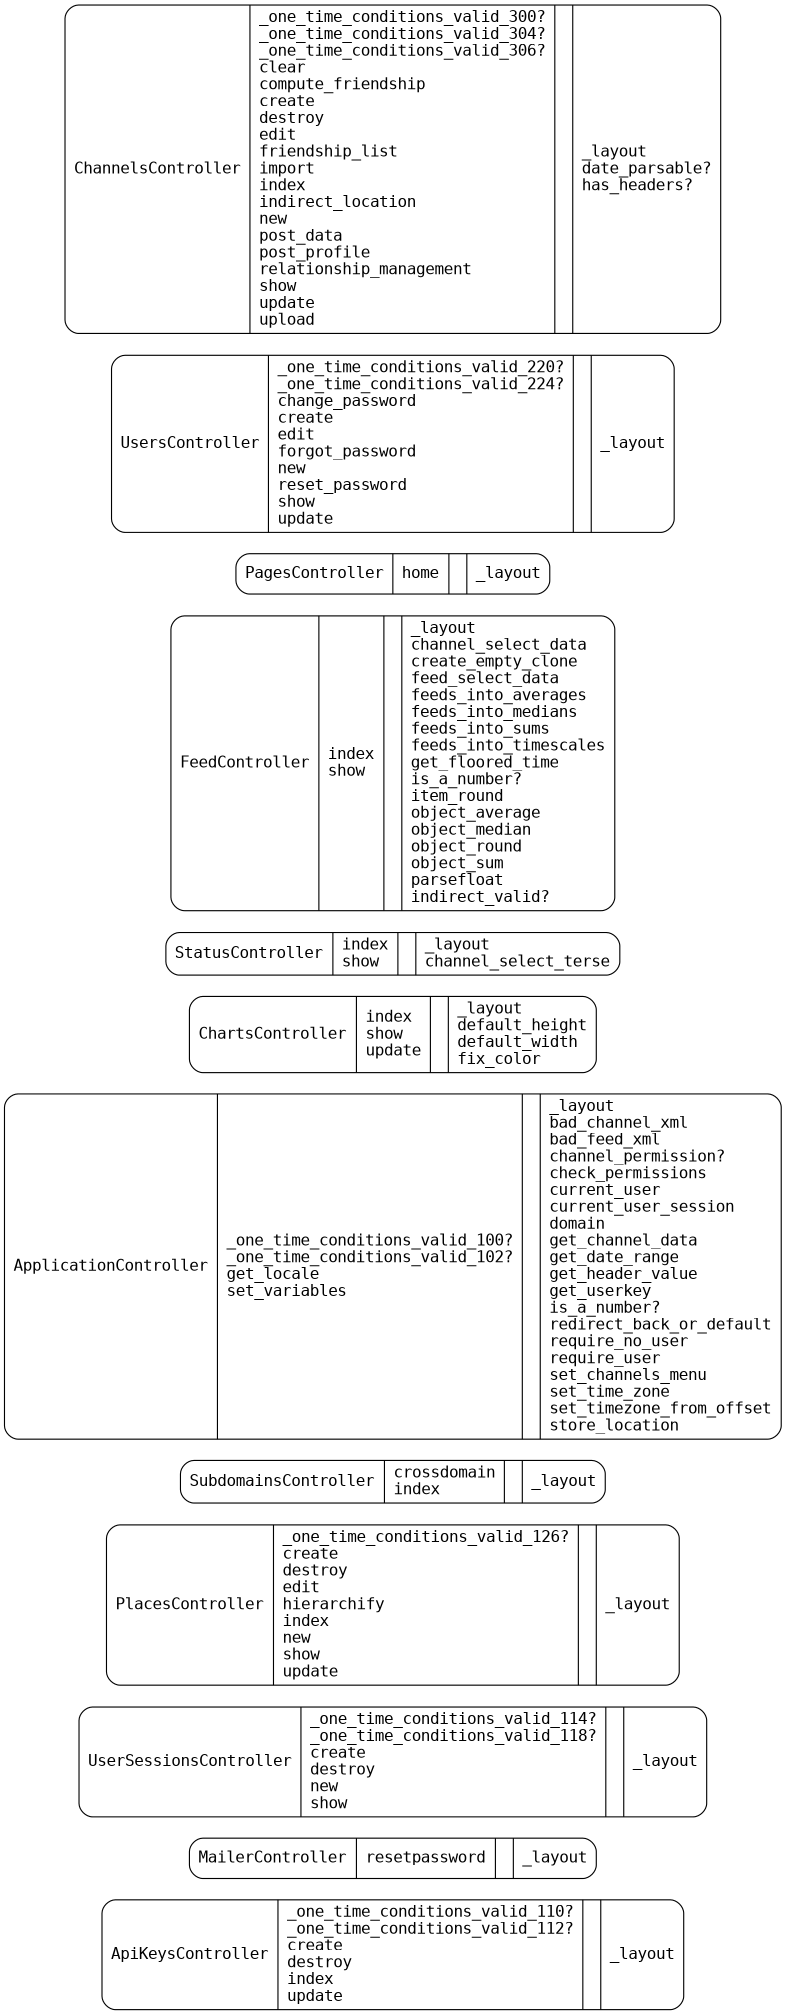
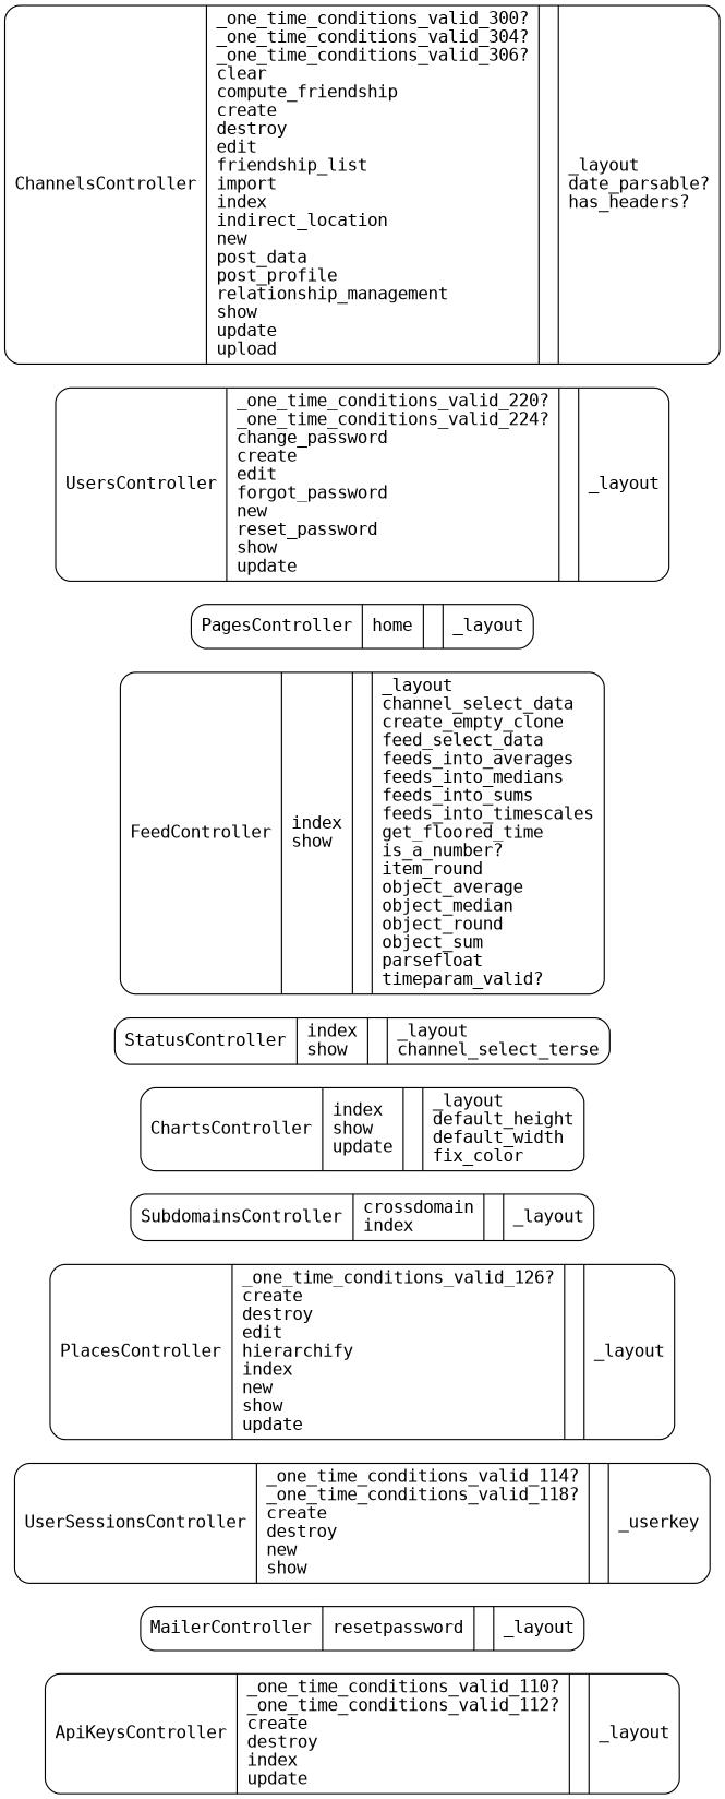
  digraph {
    splines=true
    rankdir=LR
    fontname="DejaVu Sans Mono"
    node [shape=Mrecord fontname="DejaVu Sans Mono"]
    n1 [label="{ApiKeysController|_one_time_conditions_valid_110?\l_one_time_conditions_valid_112?\lcreate\ldestroy\lindex\lupdate\l|\l|_layout\l}"]
    n2 [label="{MailerController|resetpassword\l|\l|_layout\l}"]
-   n3 [label="{UserSessionsController|_one_time_conditions_valid_114?\l_one_time_conditions_valid_118?\lcreate\ldestroy\lnew\lshow\l|\l|_layout\l}"]
+   n3 [label="{UserSessionsController|_one_time_conditions_valid_114?\l_one_time_conditions_valid_118?\lcreate\ldestroy\lnew\lshow\l|\l|_userkey\l}"]
    n4 [label="{PlacesController|_one_time_conditions_valid_126?\lcreate\ldestroy\ledit\lhierarchify\lindex\lnew\lshow\lupdate\l|\l|_layout\l}"]
    n5 [label="{SubdomainsController|crossdomain\lindex\l|\l|_layout\l}"]
-   n6 [label="{ApplicationController|_one_time_conditions_valid_100?\l_one_time_conditions_valid_102?\lget_locale\lset_variables\l|\l|_layout\lbad_channel_xml\lbad_feed_xml\lchannel_permission?\lcheck_permissions\lcurrent_user\lcurrent_user_session\ldomain\lget_channel_data\lget_date_range\lget_header_value\lget_userkey\lis_a_number?\lredirect_back_or_default\lrequire_no_user\lrequire_user\lset_channels_menu\lset_time_zone\lset_timezone_from_offset\lstore_location\l}"]
    n7 [label="{ChartsController|index\lshow\lupdate\l|\l|_layout\ldefault_height\ldefault_width\lfix_color\l}"]
    n8 [label="{StatusController|index\lshow\l|\l|_layout\lchannel_select_terse\l}"]
-   n9 [label="{FeedController|index\lshow\l|\l|_layout\lchannel_select_data\lcreate_empty_clone\lfeed_select_data\lfeeds_into_averages\lfeeds_into_medians\lfeeds_into_sums\lfeeds_into_timescales\lget_floored_time\lis_a_number?\litem_round\lobject_average\lobject_median\lobject_round\lobject_sum\lparsefloat\lindirect_valid?\l}"]
+   n9 [label="{FeedController|index\lshow\l|\l|_layout\lchannel_select_data\lcreate_empty_clone\lfeed_select_data\lfeeds_into_averages\lfeeds_into_medians\lfeeds_into_sums\lfeeds_into_timescales\lget_floored_time\lis_a_number?\litem_round\lobject_average\lobject_median\lobject_round\lobject_sum\lparsefloat\ltimeparam_valid?\l}"]
    n10 [label="{PagesController|home\l|\l|_layout\l}"]
    n11 [label="{UsersController|_one_time_conditions_valid_220?\l_one_time_conditions_valid_224?\lchange_password\lcreate\ledit\lforgot_password\lnew\lreset_password\lshow\lupdate\l|\l|_layout\l}"]
    n12 [label="{ChannelsController|_one_time_conditions_valid_300?\l_one_time_conditions_valid_304?\l_one_time_conditions_valid_306?\lclear\lcompute_friendship\lcreate\ldestroy\ledit\lfriendship_list\limport\lindex\lindirect_location\lnew\lpost_data\lpost_profile\lrelationship_management\lshow\lupdate\lupload\l|\l|_layout\ldate_parsable?\lhas_headers?\l}"]
  }
